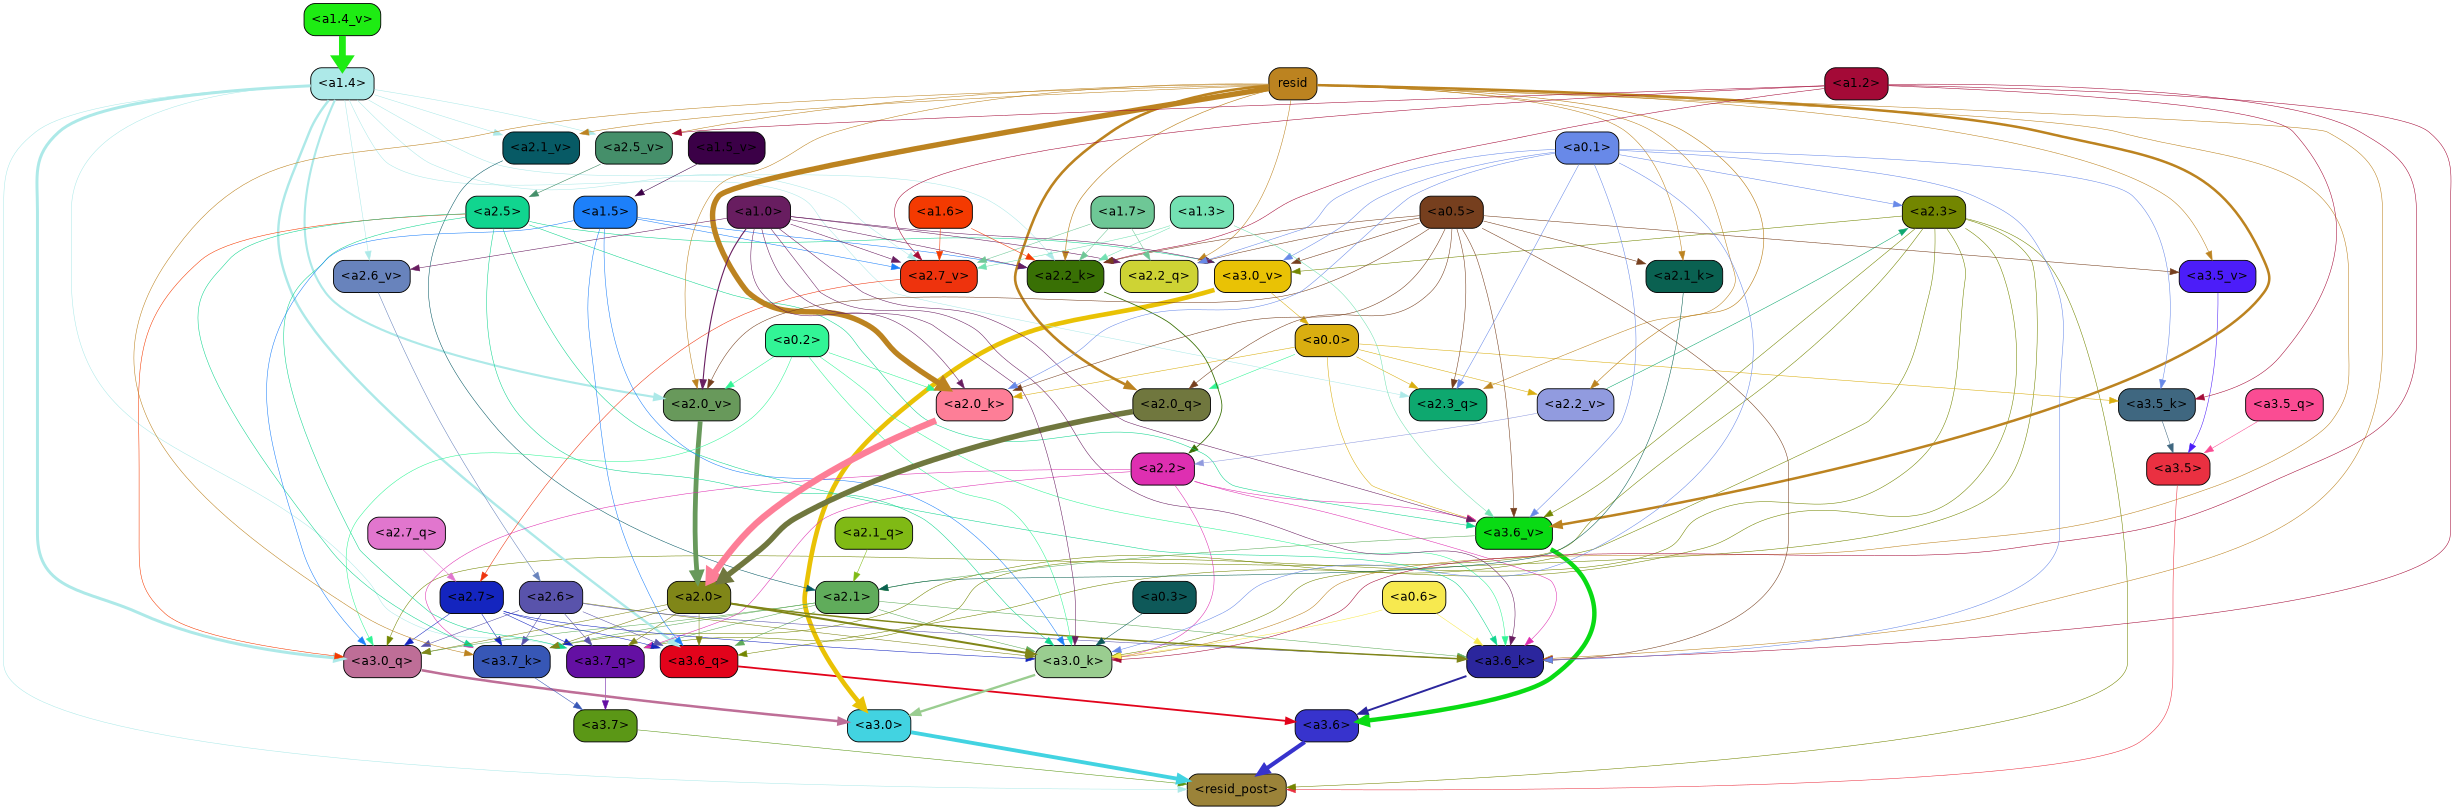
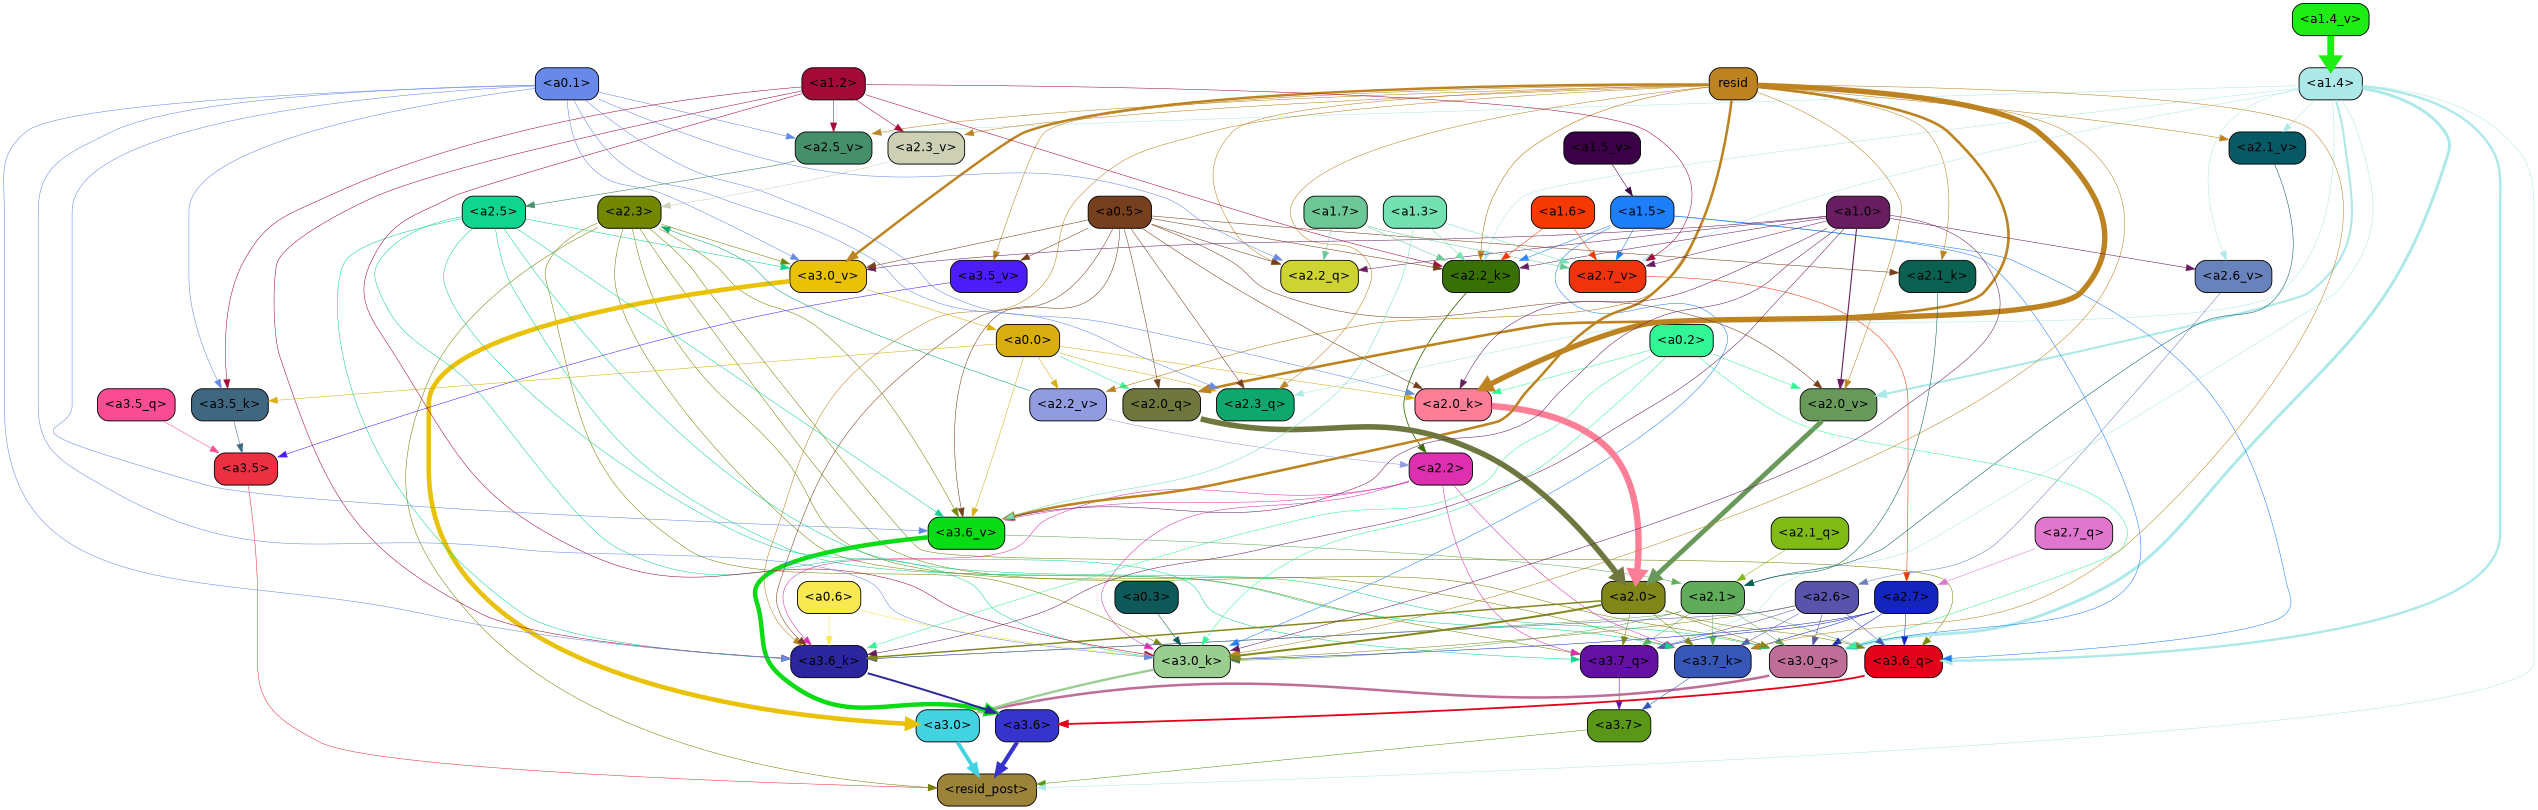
  strict digraph {
    splines=true
    node [color=black fontname=Helvetica shape=box style="filled, rounded"]
    edge [color="#bc8320" penwidth=0.6]
    "<a3.7>" [fillcolor="#5b9716"]
    "<resid_post>" [fillcolor="#9b8339"]
    "<a3.6>" [fillcolor="#3733cd"]
    "<a3.5>" [fillcolor="#ea3041"]
    "<a3.0>" [fillcolor="#42d3e1"]
    "<a2.3>" [fillcolor="#738600"]
    "<a3.7_q>" [fillcolor="#6410a3"]
    "<a3.6_q>" [fillcolor="#e2031b"]
    "<a3.0_q>" [fillcolor="#be6e97"]
    "<a3.7_k>" [fillcolor="#3757b6"]
    "<a3.0_k>" [fillcolor="#9acd90"]
    "<a3.6_v>" [fillcolor="#09db14"]
    "<a3.0_v>" [fillcolor="#e9c205"]
    "<a2.1>" [fillcolor="#60ac5b"]
    "<a0.0>" [fillcolor="#d9ae10"]
    "<a1.4>" [fillcolor="#ade9e8"]
    "<a2.3_q>" [fillcolor="#0ea86f"]
    "<a2.2_k>" [fillcolor="#397005"]
    "<a2.7_v>" [fillcolor="#ee330d"]
    "<a2.6_v>" [fillcolor="#6883bc"]
    "<a2.5_v>" [fillcolor="#458f6a"]
    "<a2.1_v>" [fillcolor="#075a65"]
    "<a2.0_v>" [fillcolor="#68995b"]
    "<a2.2>" [fillcolor="#de2fb1"]
    "<a2.7>" [fillcolor="#1425bf"]
    "<a2.6>" [fillcolor="#5953ab"]
    "<a2.5>" [fillcolor="#11d58f"]
    "<a2.0>" [fillcolor="#808618"]
    "<a3.6_k>" [fillcolor="#2b269d"]
    "<a3.5_q>" [fillcolor="#fa4c93"]
    "<a3.5_k>" [fillcolor="#3f6780"]
    "<a3.5_v>" [fillcolor="#4c1df9"]
    "<a1.5>" [fillcolor="#1d80fa"]
    "<a0.2>" [fillcolor="#32f596"]
    "<a2.0_k>" [fillcolor="#fd7e97"]
    n36 [fillcolor="#bc8320" label=resid]
    "<a2.2_q>" [fillcolor="#ced334"]
    "<a2.0_q>" [fillcolor="#70773e"]
    "<a2.1_k>" [fillcolor="#0a6151"]
+   "<a2.3_v>" [fillcolor="#ced0b6"]
    "<a2.2_v>" [fillcolor="#919bdf"]
    "<a1.2>" [fillcolor="#a40a37"]
    "<a1.0>" [fillcolor="#681d60"]
    "<a0.6>" [fillcolor="#f7e94f"]
    "<a0.5>" [fillcolor="#763f1e"]
    "<a0.1>" [fillcolor="#6889e8"]
    "<a0.3>" [fillcolor="#0e5959"]
    "<a1.3>" [fillcolor="#73e1b2"]
    "<a2.7_q>" [fillcolor="#e176ce"]
    "<a2.1_q>" [fillcolor="#80ba15"]
    "<a1.7>" [fillcolor="#6ec796"]
    "<a1.6>" [fillcolor="#f43a01"]
    "<a1.5_v>" [fillcolor="#3b0047"]
    "<a1.4_v>" [fillcolor="#1eec13"]
    "<a3.7>" -> "<resid_post>" [color="#5b9716"]
    "<a3.6>" -> "<resid_post>" [color="#3733cd" penwidth=4.646730065345764]
    "<a3.5>" -> "<resid_post>" [color="#ea3041"]
    "<a3.0>" -> "<resid_post>" [color="#42d3e1" penwidth=4.323132634162903]
    "<a2.3>" -> "<resid_post>" [color="#738600"]
    "<a2.3>" -> "<a3.7_q>" [color="#738600"]
    "<a2.3>" -> "<a3.6_q>" [color="#738600"]
    "<a2.3>" -> "<a3.0_q>" [color="#738600"]
    "<a2.3>" -> "<a3.7_k>" [color="#738600"]
    "<a2.3>" -> "<a3.0_k>" [color="#738600"]
    "<a2.3>" -> "<a3.6_v>" [color="#738600"]
    "<a2.3>" -> "<a3.0_v>" [color="#738600"]
    "<a3.7_q>" -> "<a3.7>" [color="#6410a3"]
    "<a3.6_q>" -> "<a3.6>" [color="#e2031b" penwidth=2.03758105635643]
    "<a3.0_q>" -> "<a3.0>" [color="#be6e97" penwidth=2.8638100624084473]
    "<a3.7_k>" -> "<a3.7>" [color="#3757b6"]
    "<a3.0_k>" -> "<a3.0>" [color="#9acd90" penwidth=2.6274144649505615]
    "<a3.6_v>" -> "<a3.6>" [color="#09db14" penwidth=5.002329230308533]
    "<a3.6_v>" -> "<a2.1>" [color="#60ac5b"]
    "<a3.0_v>" -> "<a3.0>" [color="#e9c205" penwidth=5.188832879066467]
    "<a3.0_v>" -> "<a0.0>" [color="#d9ae10"]
    "<a2.1>" -> "<a3.7_q>" [color="#60ac5b"]
    "<a2.1>" -> "<a3.6_q>" [color="#60ac5b"]
    "<a2.1>" -> "<a3.0_q>" [color="#60ac5b"]
    "<a2.1>" -> "<a3.7_k>" [color="#60ac5b"]
    "<a2.1>" -> "<a3.0_k>" [color="#60ac5b"]
    "<a2.1>" -> "<a3.6_k>" [color="#60ac5b"]
    "<a0.0>" -> "<a3.6_v>" [color="#d9ae10"]
    "<a0.0>" -> "<a2.3_q>" [color="#d9ae10"]
    "<a0.0>" -> "<a3.5_k>" [color="#d9ae10"]
    "<a0.0>" -> "<a2.0_k>" [color="#d9ae10"]
    "<a0.0>" -> "<a2.0_q>" [color="#32f596"]
    "<a0.0>" -> "<a2.2_v>" [color="#d9ae10"]
    "<a1.4>" -> "<resid_post>" [color="#ade9e8"]
    "<a1.4>" -> "<a3.7_q>" [color="#ade9e8"]
    "<a1.4>" -> "<a3.6_q>" [color="#ade9e8" penwidth=2.700703263282776]
    "<a1.4>" -> "<a3.0_q>" [color="#ade9e8" penwidth=3.34255850315094]
    "<a1.4>" -> "<a2.3_q>" [color="#ade9e8"]
    "<a1.4>" -> "<a2.2_k>" [color="#ade9e8"]
    "<a1.4>" -> "<a2.7_v>" [color="#ade9e8"]
    "<a1.4>" -> "<a2.6_v>" [color="#ade9e8"]
    "<a1.4>" -> "<a2.5_v>" [color="#ade9e8"]
    "<a1.4>" -> "<a2.1_v>" [color="#ade9e8"]
    "<a1.4>" -> "<a2.0_v>" [color="#ade9e8" penwidth=2.387977123260498]
    "<a2.2_k>" -> "<a2.2>" [color="#397005" penwidth=0.9331893920898438]
    "<a2.7_v>" -> "<a2.7>" [color="#ee330d"]
    "<a2.6_v>" -> "<a2.6>" [color="#6883bc"]
    "<a2.5_v>" -> "<a2.5>" [color="#458f6a" penwidth=0.6657319068908691]
    "<a2.1_v>" -> "<a2.1>" [color="#075a65"]
    "<a2.0_v>" -> "<a2.0>" [color="#68995b" penwidth=5.380099236965179]
    "<a2.2>" -> "<a3.7_q>" [color="#de2fb1"]
    "<a2.2>" -> "<a3.7_k>" [color="#de2fb1"]
    "<a2.2>" -> "<a3.0_k>" [color="#de2fb1"]
    "<a2.2>" -> "<a3.6_v>" [color="#de2fb1"]
    "<a2.2>" -> "<a3.6_k>" [color="#de2fb1"]
    "<a2.7>" -> "<a3.7_q>" [color="#1425bf"]
    "<a2.7>" -> "<a3.6_q>" [color="#1425bf"]
    "<a2.7>" -> "<a3.0_q>" [color="#1425bf"]
    "<a2.7>" -> "<a3.7_k>" [color="#1425bf"]
    "<a2.7>" -> "<a3.0_k>" [color="#1425bf"]
    "<a2.6>" -> "<a3.7_q>" [color="#5953ab"]
    "<a2.6>" -> "<a3.6_q>" [color="#5953ab"]
    "<a2.6>" -> "<a3.0_q>" [color="#5953ab"]
    "<a2.6>" -> "<a3.7_k>" [color="#5953ab"]
    "<a2.6>" -> "<a3.0_k>" [color="#808618"]
    "<a2.6>" -> "<a3.6_k>" [color="#5953ab"]
    "<a2.5>" -> "<a3.7_q>" [color="#11d58f"]
-   "<a2.5>" -> "<a3.0_q>" [color="#f43a01"]
+   "<a2.5>" -> "<a3.0_q>" [color="#11d58f"]
    "<a2.5>" -> "<a3.7_k>" [color="#11d58f"]
    "<a2.5>" -> "<a3.0_k>" [color="#11d58f"]
    "<a2.5>" -> "<a3.6_v>" [color="#11d58f"]
    "<a2.5>" -> "<a3.0_v>" [color="#11d58f"]
    "<a2.5>" -> "<a3.6_k>" [color="#11d58f"]
    "<a2.0>" -> "<a3.7_q>" [color="#808618"]
    "<a2.0>" -> "<a3.6_q>" [color="#808618"]
    "<a2.0>" -> "<a3.0_q>" [color="#808618"]
    "<a2.0>" -> "<a3.7_k>" [color="#808618"]
    "<a2.0>" -> "<a3.0_k>" [color="#808618" penwidth=2.2218968719244003]
    "<a2.0>" -> "<a3.6_k>" [color="#808618" penwidth=1.6454488784074783]
    "<a3.6_k>" -> "<a3.6>" [color="#2b269d" penwidth=2.174198240041733]
    "<a3.5_q>" -> "<a3.5>" [color="#fa4c93"]
    "<a3.5_k>" -> "<a3.5>" [color="#3f6780"]
    "<a3.5_v>" -> "<a3.5>" [color="#4c1df9"]
    "<a1.5>" -> "<a3.6_q>" [color="#1d80fa"]
    "<a1.5>" -> "<a3.0_q>" [color="#1d80fa"]
    "<a1.5>" -> "<a3.0_k>" [color="#1d80fa"]
    "<a1.5>" -> "<a2.2_k>" [color="#1d80fa"]
    "<a1.5>" -> "<a2.7_v>" [color="#1d80fa"]
    "<a0.2>" -> "<a3.0_q>" [color="#32f596"]
    "<a0.2>" -> "<a3.0_k>" [color="#32f596"]
    "<a0.2>" -> "<a2.0_v>" [color="#32f596"]
    "<a0.2>" -> "<a3.6_k>" [color="#32f596"]
    "<a0.2>" -> "<a2.0_k>" [color="#32f596"]
    "<a2.0_k>" -> "<a2.0>" [color="#fd7e97" penwidth=7.158664226531982]
    n36 -> "<a3.7_k>"
    n36 -> "<a3.0_k>"
    n36 -> "<a3.6_v>" [penwidth=2.8301228284835815]
+   n36 -> "<a3.0_v>" [penwidth=2.7660785913467407]
    n36 -> "<a2.3_q>"
    n36 -> "<a2.2_k>" [penwidth=0.7099294662475586]
    n36 -> "<a2.5_v>"
    n36 -> "<a2.1_v>"
    n36 -> "<a2.0_v>"
    n36 -> "<a3.6_k>"
    n36 -> "<a3.5_v>"
    n36 -> "<a2.0_k>" [penwidth=6.075345039367676]
    n36 -> "<a2.2_q>"
    n36 -> "<a2.0_q>" [penwidth=2.918822765350342]
    n36 -> "<a2.1_k>"
+   n36 -> "<a2.3_v>"
    n36 -> "<a2.2_v>" [penwidth=0.6909599304199219]
    "<a2.0_q>" -> "<a2.0>" [color="#70773e" penwidth=6.2323237657547]
    "<a2.1_k>" -> "<a2.1>" [color="#0a6151"]
+   "<a2.3_v>" -> "<a2.3>" [color="#ced0b6"]
    "<a2.2_v>" -> "<a2.3>" [color="#0ea86f"]
    "<a2.2_v>" -> "<a2.2>" [color="#919bdf"]
    "<a1.2>" -> "<a3.0_k>" [color="#a40a37"]
    "<a1.2>" -> "<a2.2_k>" [color="#a40a37"]
    "<a1.2>" -> "<a2.7_v>" [color="#a40a37"]
    "<a1.2>" -> "<a2.5_v>" [color="#a40a37"]
    "<a1.2>" -> "<a3.6_k>" [color="#a40a37"]
    "<a1.2>" -> "<a3.5_k>" [color="#a40a37"]
+   "<a1.2>" -> "<a2.3_v>" [color="#a40a37"]
    "<a1.0>" -> "<a3.0_k>" [color="#681d60"]
    "<a1.0>" -> "<a3.6_v>" [color="#681d60"]
    "<a1.0>" -> "<a3.0_v>" [color="#681d60"]
    "<a1.0>" -> "<a2.2_k>" [color="#681d60"]
    "<a1.0>" -> "<a2.7_v>" [color="#681d60"]
    "<a1.0>" -> "<a2.6_v>" [color="#681d60"]
    "<a1.0>" -> "<a2.0_v>" [color="#681d60" penwidth=1.2435333728790283]
    "<a1.0>" -> "<a3.6_k>" [color="#681d60"]
    "<a1.0>" -> "<a2.0_k>" [color="#681d60"]
    "<a1.0>" -> "<a2.2_q>" [color="#681d60"]
    "<a0.6>" -> "<a3.0_k>" [color="#f7e94f"]
    "<a0.6>" -> "<a3.6_k>" [color="#f7e94f"]
    "<a0.5>" -> "<a3.6_v>" [color="#763f1e"]
    "<a0.5>" -> "<a3.0_v>" [color="#763f1e" penwidth=0.6124261617660522]
    "<a0.5>" -> "<a2.3_q>" [color="#763f1e"]
    "<a0.5>" -> "<a2.2_k>" [color="#763f1e"]
    "<a0.5>" -> "<a2.0_v>" [color="#763f1e"]
    "<a0.5>" -> "<a3.6_k>" [color="#763f1e"]
    "<a0.5>" -> "<a3.5_v>" [color="#763f1e"]
    "<a0.5>" -> "<a2.0_k>" [color="#763f1e" penwidth=0.6112704277038574]
    "<a0.5>" -> "<a2.2_q>" [color="#763f1e"]
    "<a0.5>" -> "<a2.0_q>" [color="#763f1e"]
    "<a0.5>" -> "<a2.1_k>" [color="#763f1e"]
    "<a0.1>" -> "<a3.0_k>" [color="#6889e8"]
    "<a0.1>" -> "<a3.6_v>" [color="#6889e8"]
    "<a0.1>" -> "<a3.0_v>" [color="#6889e8"]
    "<a0.1>" -> "<a2.3_q>" [color="#6889e8"]
-   "<a0.1>" -> "<a2.3>" [color="#6889e8"]
+   "<a0.1>" -> "<a2.5_v>" [color="#6889e8"]
    "<a0.1>" -> "<a3.6_k>" [color="#6889e8"]
    "<a0.1>" -> "<a3.5_k>" [color="#6889e8"]
    "<a0.1>" -> "<a2.0_k>" [color="#6889e8"]
    "<a0.1>" -> "<a2.2_q>" [color="#6889e8"]
    "<a0.3>" -> "<a3.0_k>" [color="#0e5959"]
    "<a1.3>" -> "<a3.6_v>" [color="#73e1b2"]
    "<a1.3>" -> "<a2.2_k>" [color="#73e1b2"]
    "<a1.3>" -> "<a2.7_v>" [color="#73e1b2"]
    "<a2.7_q>" -> "<a2.7>" [color="#e176ce"]
    "<a2.1_q>" -> "<a2.1>" [color="#80ba15"]
    "<a1.7>" -> "<a2.2_k>" [color="#6ec796"]
    "<a1.7>" -> "<a2.7_v>" [color="#6ec796"]
    "<a1.7>" -> "<a2.2_q>" [color="#6ec796"]
    "<a1.6>" -> "<a2.2_k>" [color="#f43a01"]
    "<a1.6>" -> "<a2.7_v>" [color="#f43a01"]
    "<a1.5_v>" -> "<a1.5>" [color="#3b0047"]
    "<a1.4_v>" -> "<a1.4>" [color="#1eec13" penwidth=7.649995803833008]
  }
